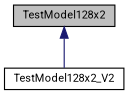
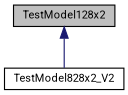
  digraph {
    fontname=Roboto
    node [color=black fontname=Roboto fontsize=10 shape=record style=filled]
    n1 [fillcolor=grey75 fontcolor=black height=0.2 label=TestModel128x2 width=0.4]
-   n2 [fillcolor=white height=0.2 label=TestModel128x2_V2 width=0.4]
+   n2 [fillcolor=white height=0.2 label=TestModel828x2_V2 width=0.4]
    n1 -> n2 [color=midnightblue dir=back fontname=Roboto fontsize=10 labelfontname=Helvetica labelfontsize=10 style=solid]
  }
